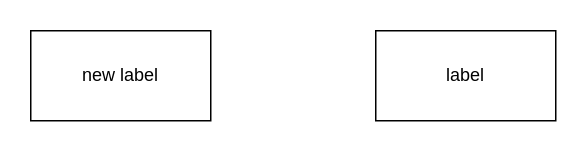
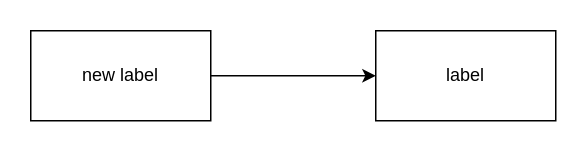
  <mxCell id="0" />
  <mxCell id="1" parent="0" />
+ <mxCell id="2" value="" style="edgeStyle=orthogonalEdgeStyle;rounded=0;orthogonalLoop=1;jettySize=auto;html=1;" parent="1" source="3" target="4" edge="1"><mxGeometry relative="1" as="geometry" /></mxCell>
  <mxCell id="3" value="new label" style="rounded=0;whiteSpace=wrap;html=1;" parent="1" vertex="1"><mxGeometry x="20" y="20" width="120" height="60" as="geometry" /></mxCell>
  <mxCell id="4" value="label" style="rounded=0;whiteSpace=wrap;html=1;" parent="1" vertex="1"><mxGeometry x="250" y="20" width="120" height="60" as="geometry" /></mxCell>
